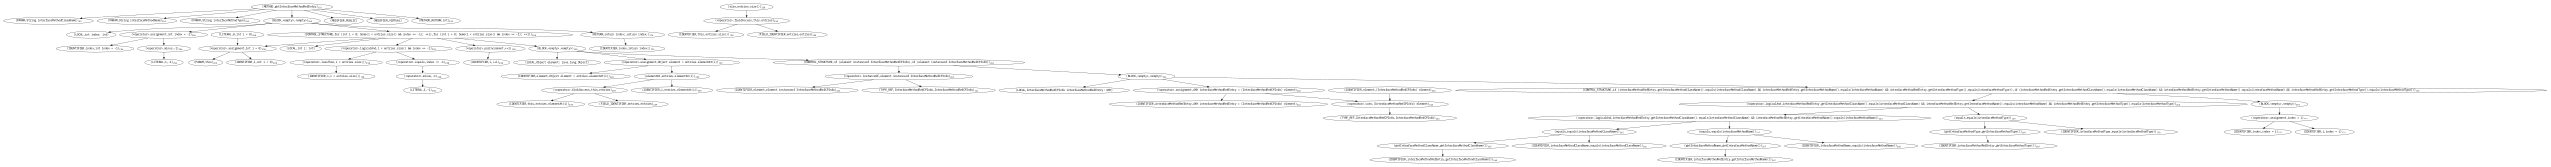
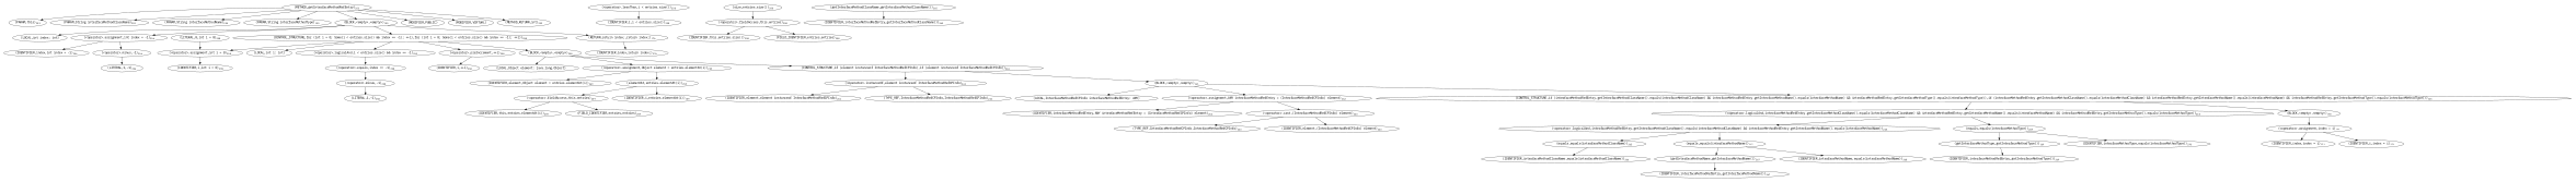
  digraph {
    fontname="IBM Plex Mono"
    node [fontname="IBM Plex Mono"]
    edge [fontname="IBM Plex Mono"]
    n1 [label=<(METHOD,getInterfaceMethodRefEntry)<SUB>253</SUB>>]
    n2 [label=<(PARAM,this)<SUB>253</SUB>>]
    n3 [label=<(PARAM,String interfaceMethodClassName)<SUB>253</SUB>>]
    n4 [label=<(PARAM,String interfaceMethodName)<SUB>254</SUB>>]
    n5 [label=<(PARAM,String interfaceMethodType)<SUB>255</SUB>>]
    n6 [label=<(BLOCK,&lt;empty&gt;,&lt;empty&gt;)<SUB>255</SUB>>]
    n7 [label=<(MODIFIER,PUBLIC)>]
    n8 [label=<(MODIFIER,VIRTUAL)>]
    n9 [label=<(METHOD_RETURN,int)<SUB>253</SUB>>]
    n10 [label=<(LOCAL,int index: int)>]
    n11 [label=<(&lt;operator&gt;.assignment,int index = -1)<SUB>256</SUB>>]
    n12 [label=<(CONTROL_STRUCTURE,for (int i = 0; Some(i &lt; entries.size() &amp;&amp; index == -1); ++i),for (int i = 0; Some(i &lt; entries.size() &amp;&amp; index == -1); ++i))<SUB>258</SUB>>]
    n13 [label=<(RETURN,return index;,return index;)<SUB>276</SUB>>]
    n14 [label=<(IDENTIFIER,index,int index = -1)<SUB>256</SUB>>]
    n15 [label=<(&lt;operator&gt;.minus,-1)<SUB>256</SUB>>]
    n16 [label=<(LOCAL,int i: int)>]
    n17 [label=<(&lt;operator&gt;.assignment,int i = 0)<SUB>258</SUB>>]
    n18 [label=<(&lt;operator&gt;.logicalAnd,i &lt; entries.size() &amp;&amp; index == -1)<SUB>253</SUB>>]
    n19 [label=<(&lt;operator&gt;.preIncrement,++i)<SUB>258</SUB>>]
    n20 [label=<(BLOCK,&lt;empty&gt;,&lt;empty&gt;)<SUB>258</SUB>>]
    n21 [label=<(IDENTIFIER,index,return index;)<SUB>276</SUB>>]
    n22 [label=<(LITERAL,1,-1)<SUB>256</SUB>>]
    n23 [label=<(IDENTIFIER,i,int i = 0)<SUB>298</SUB>>]
    n24 [label=<(&lt;operator&gt;.lessThan,i &lt; entries.size())<SUB>258</SUB>>]
    n25 [label=<(&lt;operator&gt;.equals,index == -1)<SUB>258</SUB>>]
    n26 [label=<(IDENTIFIER,i,++i)<SUB>258</SUB>>]
    n27 [label=<(LOCAL,Object element: java.lang.Object)>]
    n28 [label=<(&lt;operator&gt;.assignment,Object element = entries.elementAt(i))<SUB>259</SUB>>]
    n29 [label=<(CONTROL_STRUCTURE,if (element instanceof InterfaceMethodRefCPInfo),if (element instanceof InterfaceMethodRefCPInfo))<SUB>261</SUB>>]
    n30 [label=<(LITERAL,0,int i = 0)<SUB>258</SUB>>]
    n31 [label=<(IDENTIFIER,i,i &lt; entries.size())<SUB>258</SUB>>]
    n32 [label=<(&lt;operator&gt;.minus,-1)<SUB>258</SUB>>]
    n33 [label=<(size,entries.size())<SUB>258</SUB>>]
    n34 [label=<(&lt;operator&gt;.fieldAccess,this.entries)<SUB>258</SUB>>]
    n35 [label=<(IDENTIFIER,this,entries.size())<SUB>258</SUB>>]
    n36 [label=<(FIELD_IDENTIFIER,entries,entries)<SUB>258</SUB>>]
    n37 [label=<(LITERAL,1,-1)<SUB>258</SUB>>]
    n38 [label=<(IDENTIFIER,element,Object element = entries.elementAt(i))<SUB>269</SUB>>]
    n39 [label=<(elementAt,entries.elementAt(i))<SUB>259</SUB>>]
    n40 [label=<(&lt;operator&gt;.instanceOf,element instanceof InterfaceMethodRefCPInfo)<SUB>261</SUB>>]
    n41 [label=<(BLOCK,&lt;empty&gt;,&lt;empty&gt;)<SUB>261</SUB>>]
    n42 [label=<(&lt;operator&gt;.fieldAccess,this.entries)<SUB>259</SUB>>]
    n43 [label=<(IDENTIFIER,i,entries.elementAt(i))<SUB>259</SUB>>]
    n44 [label=<(IDENTIFIER,this,entries.elementAt(i))<SUB>259</SUB>>]
    n45 [label=<(FIELD_IDENTIFIER,entries,entries)<SUB>259</SUB>>]
    n46 [label=<(IDENTIFIER,element,element instanceof InterfaceMethodRefCPInfo)<SUB>261</SUB>>]
    n47 [label=<(TYPE_REF,InterfaceMethodRefCPInfo,InterfaceMethodRefCPInfo)<SUB>261</SUB>>]
    n48 [label=<(LOCAL,InterfaceMethodRefCPInfo interfaceMethodRefEntry: ANY)>]
    n49 [label=<(&lt;operator&gt;.assignment,ANY interfaceMethodRefEntry = (InterfaceMethodRefCPInfo) element)<SUB>262</SUB>>]
    n50 [label=<(CONTROL_STRUCTURE,if (interfaceMethodRefEntry.getInterfaceMethodClassName().equals(interfaceMethodClassName) &amp;&amp; interfaceMethodRefEntry.getInterfaceMethodName().equals(interfaceMethodName) &amp;&amp; interfaceMethodRefEntry.getInterfaceMethodType().equals(interfaceMethodType)),if (interfaceMethodRefEntry.getInterfaceMethodClassName().equals(interfaceMethodClassName) &amp;&amp; interfaceMethodRefEntry.getInterfaceMethodName().equals(interfaceMethodName) &amp;&amp; interfaceMethodRefEntry.getInterfaceMethodType().equals(interfaceMethodType)))<SUB>265</SUB>>]
    n51 [label=<(IDENTIFIER,interfaceMethodRefEntry,ANY interfaceMethodRefEntry = (InterfaceMethodRefCPInfo) element)<SUB>262</SUB>>]
    n52 [label=<(&lt;operator&gt;.cast,(InterfaceMethodRefCPInfo) element)<SUB>263</SUB>>]
    n53 [label=<(&lt;operator&gt;.logicalAnd,interfaceMethodRefEntry.getInterfaceMethodClassName().equals(interfaceMethodClassName) &amp;&amp; interfaceMethodRefEntry.getInterfaceMethodName().equals(interfaceMethodName) &amp;&amp; interfaceMethodRefEntry.getInterfaceMethodType().equals(interfaceMethodType))<SUB>265</SUB>>]
    n54 [label=<(BLOCK,&lt;empty&gt;,&lt;empty&gt;)<SUB>270</SUB>>]
    n55 [label=<(TYPE_REF,InterfaceMethodRefCPInfo,InterfaceMethodRefCPInfo)<SUB>263</SUB>>]
    n56 [label=<(IDENTIFIER,element,(InterfaceMethodRefCPInfo) element)<SUB>263</SUB>>]
    n57 [label=<(&lt;operator&gt;.logicalAnd,interfaceMethodRefEntry.getInterfaceMethodClassName().equals(interfaceMethodClassName) &amp;&amp; interfaceMethodRefEntry.getInterfaceMethodName().equals(interfaceMethodName))<SUB>265</SUB>>]
    n58 [label=<(equals,equals(interfaceMethodType))<SUB>269</SUB>>]
    n59 [label=<(&lt;operator&gt;.assignment,index = i)<SUB>271</SUB>>]
    n60 [label=<(equals,equals(interfaceMethodClassName))<SUB>265</SUB>>]
    n61 [label=<(equals,equals(interfaceMethodName))<SUB>217</SUB>>]
    n62 [label=<(getInterfaceMethodType,getInterfaceMethodType())<SUB>269</SUB>>]
    n63 [label=<(IDENTIFIER,interfaceMethodType,equals(interfaceMethodType))<SUB>270</SUB>>]
    n64 [label=<(getInterfaceMethodClassName,getInterfaceMethodClassName())<SUB>265</SUB>>]
    n65 [label=<(IDENTIFIER,interfaceMethodClassName,equals(interfaceMethodClassName))<SUB>266</SUB>>]
    n66 [label=<(getInterfaceMethodName,getInterfaceMethodName())<SUB>267</SUB>>]
    n67 [label=<(IDENTIFIER,interfaceMethodName,equals(interfaceMethodName))<SUB>268</SUB>>]
    n68 [label=<(IDENTIFIER,interfaceMethodRefEntry,getInterfaceMethodClassName())<SUB>265</SUB>>]
    n69 [label=<(IDENTIFIER,interfaceMethodRefEntry,getInterfaceMethodName())<SUB>267</SUB>>]
    n70 [label=<(IDENTIFIER,interfaceMethodRefEntry,getInterfaceMethodType())<SUB>269</SUB>>]
    n71 [label=<(IDENTIFIER,index,index = i)<SUB>271</SUB>>]
    n72 [label=<(IDENTIFIER,i,index = i)<SUB>271</SUB>>]
-   n17 -> n2
+   n1 -> n2
    n1 -> n3
    n1 -> n4
    n1 -> n5
    n1 -> n6
    n1 -> n7
    n1 -> n8
    n1 -> n9
    n6 -> n10
    n6 -> n11
    n6 -> n12
    n6 -> n13
    n11 -> n14
    n11 -> n15
    n12 -> n16
    n12 -> n17
    n12 -> n18
    n12 -> n19
    n12 -> n20
    n13 -> n21
    n15 -> n22
    n17 -> n23
-   n18 -> n24
    n18 -> n25
    n19 -> n26
    n20 -> n27
    n20 -> n28
    n20 -> n29
    n24 -> n31
    n25 -> n32
    n28 -> n38
    n28 -> n39
    n29 -> n40
    n29 -> n41
    n30 -> n17
    n32 -> n37
    n33 -> n34
    n34 -> n35
    n34 -> n36
    n39 -> n42
    n39 -> n43
    n40 -> n46
    n40 -> n47
    n41 -> n48
    n41 -> n49
    n41 -> n50
    n42 -> n44
    n42 -> n45
    n49 -> n51
    n49 -> n52
    n50 -> n53
    n50 -> n54
    n52 -> n55
-   n56 -> n52
+   n52 -> n56
    n53 -> n57
    n53 -> n58
    n54 -> n59
    n57 -> n60
    n57 -> n61
    n58 -> n62
    n58 -> n63
    n59 -> n71
    n59 -> n72
-   n60 -> n64
    n60 -> n65
    n61 -> n66
    n61 -> n67
    n62 -> n70
    n64 -> n68
    n66 -> n69
  }
